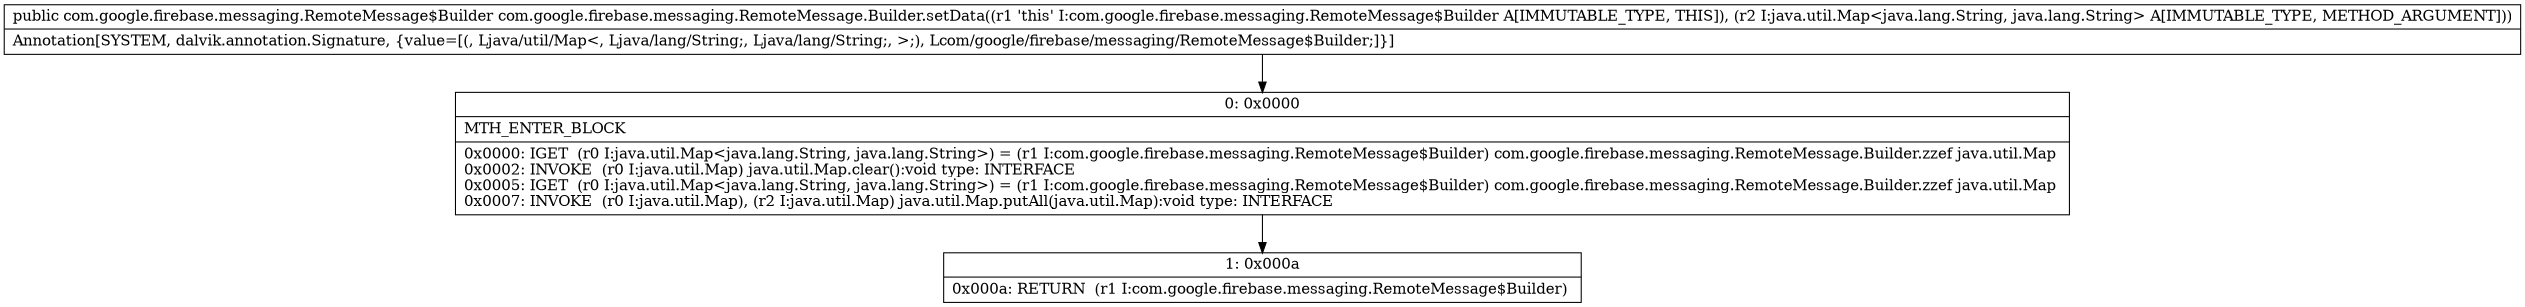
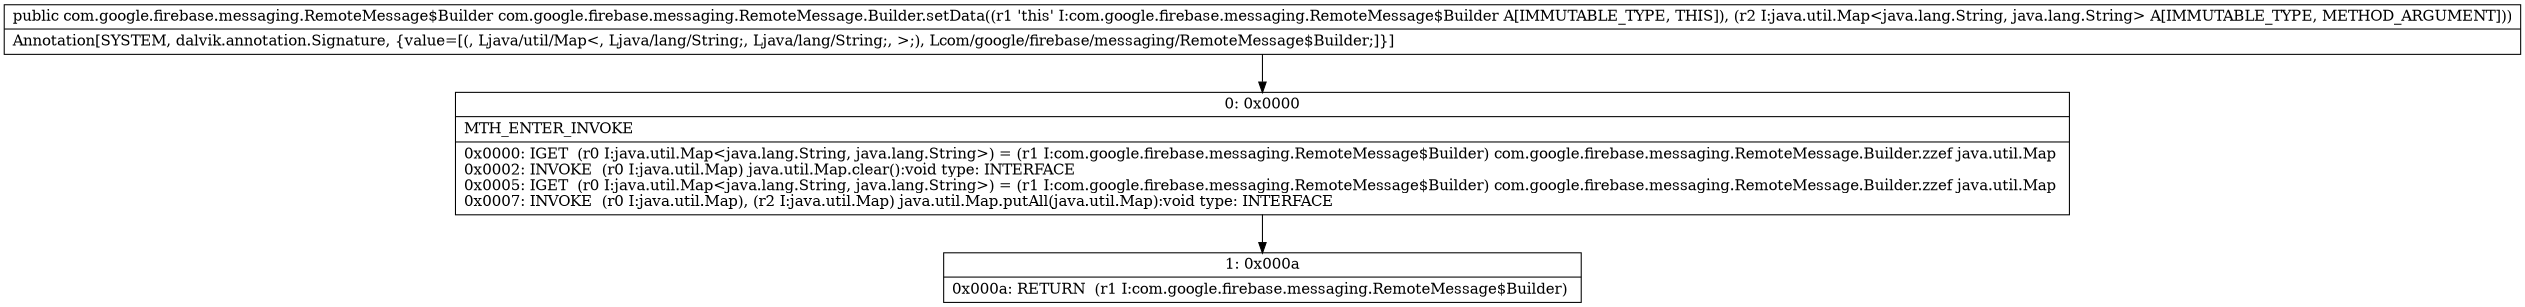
  digraph {
    node [shape=record]
-   n1 [label="{0\:\ 0x0000|MTH_ENTER_BLOCK\l|0x0000: IGET  (r0 I:java.util.Map\<java.lang.String, java.lang.String\>) = (r1 I:com.google.firebase.messaging.RemoteMessage$Builder) com.google.firebase.messaging.RemoteMessage.Builder.zzef java.util.Map \l0x0002: INVOKE  (r0 I:java.util.Map) java.util.Map.clear():void type: INTERFACE \l0x0005: IGET  (r0 I:java.util.Map\<java.lang.String, java.lang.String\>) = (r1 I:com.google.firebase.messaging.RemoteMessage$Builder) com.google.firebase.messaging.RemoteMessage.Builder.zzef java.util.Map \l0x0007: INVOKE  (r0 I:java.util.Map), (r2 I:java.util.Map) java.util.Map.putAll(java.util.Map):void type: INTERFACE \l}"]
+   n1 [label="{0\:\ 0x0000|MTH_ENTER_INVOKE\l|0x0000: IGET  (r0 I:java.util.Map\<java.lang.String, java.lang.String\>) = (r1 I:com.google.firebase.messaging.RemoteMessage$Builder) com.google.firebase.messaging.RemoteMessage.Builder.zzef java.util.Map \l0x0002: INVOKE  (r0 I:java.util.Map) java.util.Map.clear():void type: INTERFACE \l0x0005: IGET  (r0 I:java.util.Map\<java.lang.String, java.lang.String\>) = (r1 I:com.google.firebase.messaging.RemoteMessage$Builder) com.google.firebase.messaging.RemoteMessage.Builder.zzef java.util.Map \l0x0007: INVOKE  (r0 I:java.util.Map), (r2 I:java.util.Map) java.util.Map.putAll(java.util.Map):void type: INTERFACE \l}"]
    n2 [label="{1\:\ 0x000a|0x000a: RETURN  (r1 I:com.google.firebase.messaging.RemoteMessage$Builder) \l}"]
    n3 [label="{public com.google.firebase.messaging.RemoteMessage$Builder com.google.firebase.messaging.RemoteMessage.Builder.setData((r1 'this' I:com.google.firebase.messaging.RemoteMessage$Builder A[IMMUTABLE_TYPE, THIS]), (r2 I:java.util.Map\<java.lang.String, java.lang.String\> A[IMMUTABLE_TYPE, METHOD_ARGUMENT]))  | Annotation[SYSTEM, dalvik.annotation.Signature, \{value=[(, Ljava\/util\/Map\<, Ljava\/lang\/String;, Ljava\/lang\/String;, \>;), Lcom\/google\/firebase\/messaging\/RemoteMessage$Builder;]\}]\l}"]
    n1 -> n2
    n3 -> n1
  }
